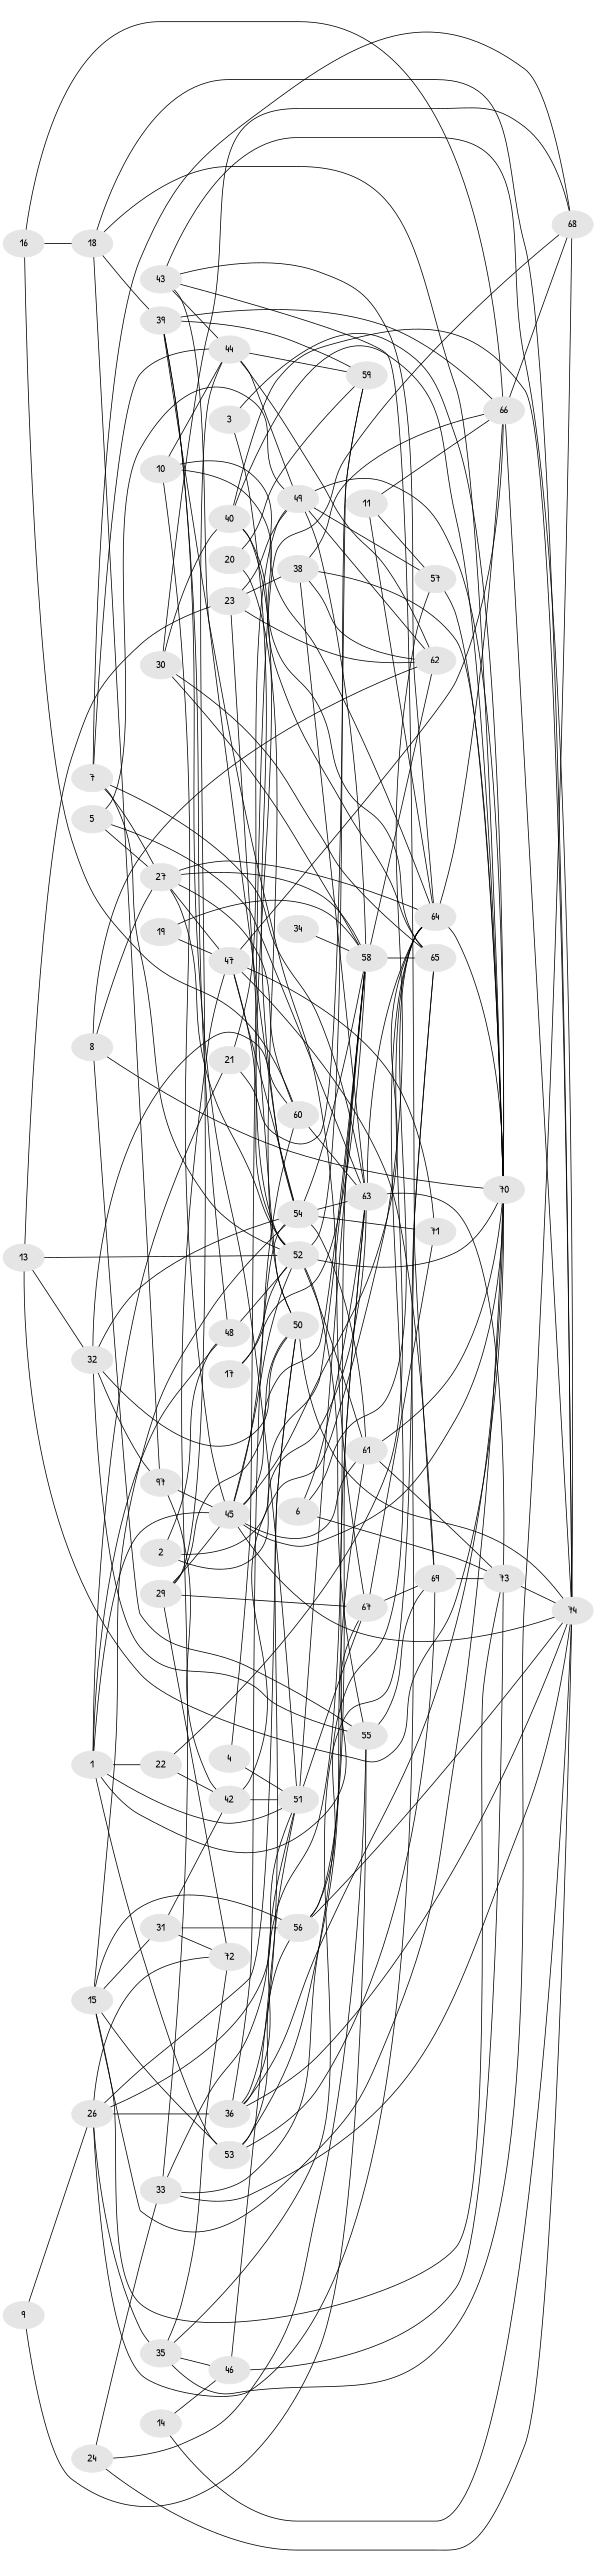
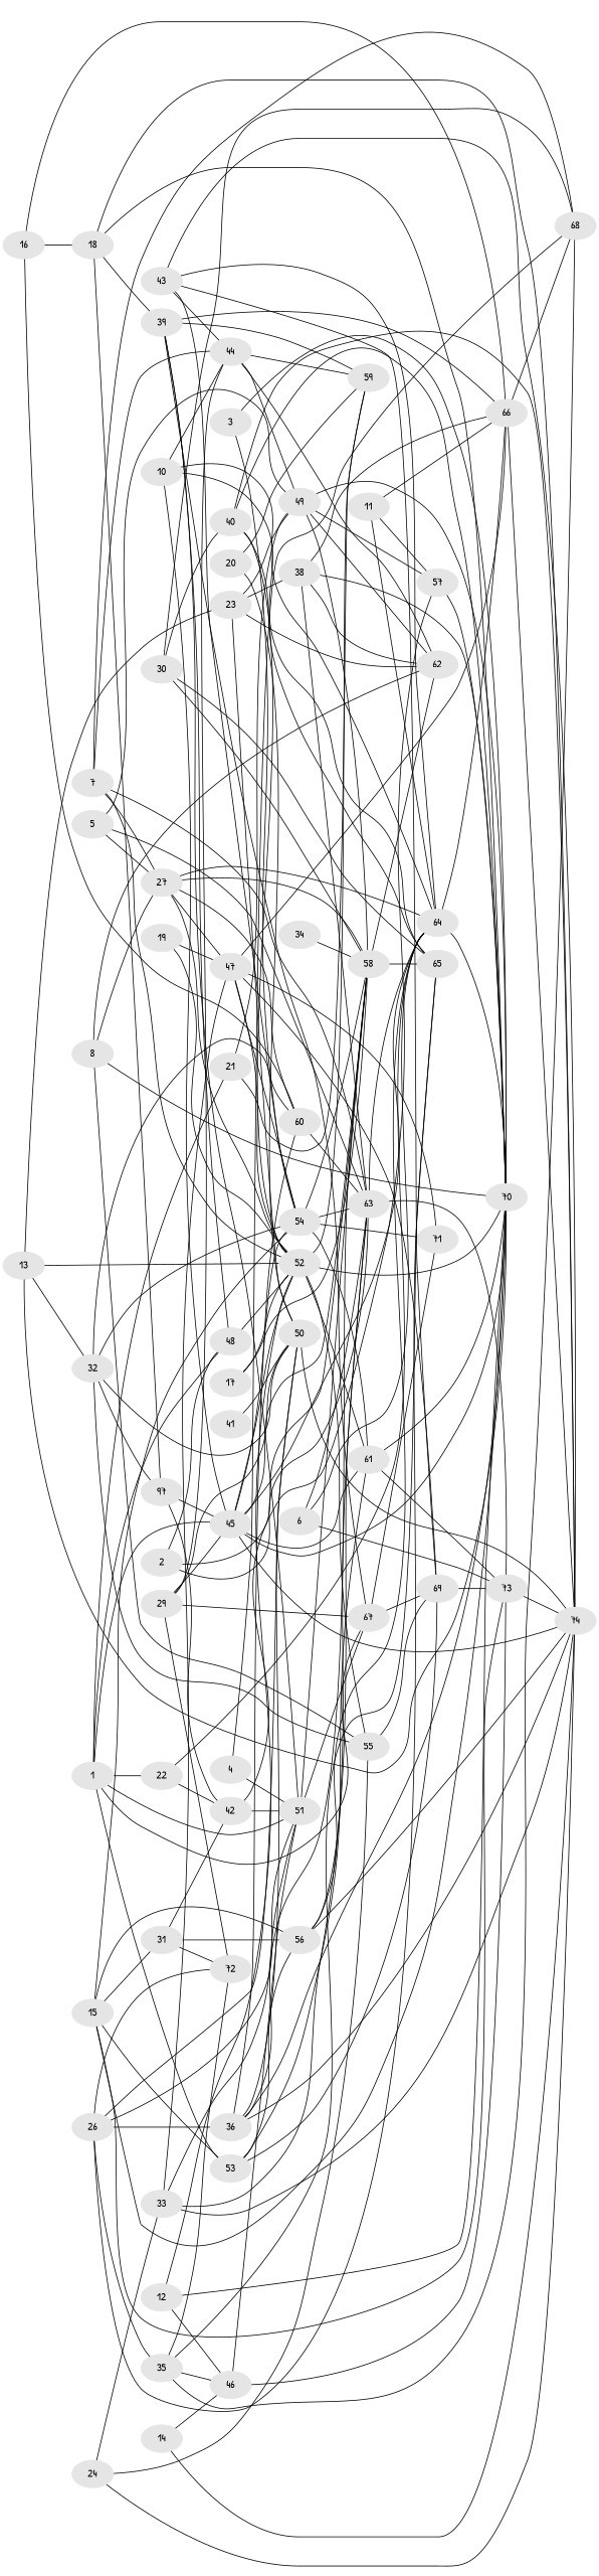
  graph {
    fontname="Patrick Hand"
    rankdir=LR
    node [color=gray90 fontname="Patrick Hand" style=filled]
    edge [fontname="Patrick Hand" weight=1.0]
    1
    21
    22
    45
    48
    51
    53
    67
    49
    59
    64
    42
    58
    70
    52
    74
    60
    61
    56
    69
    71
    2
    63
    62
    65
    73
    3
    54
    4
    68
    5
    27
    47
    57
    6
    66
    7
    44
    55
    8
-   9
    26
    50
    35
    36
    72
    10
    11
+   12
    46
    13
    23
    32
    38
    n55 [label=97]
    14
    15
    31
    16
    18
    39
    17
    19
    20
    24
    33
    29
    30
    40
    34
+   41
    43
    1 -- 21
    1 -- 22
    1 -- 45
    1 -- 48
    1 -- 51
    1 -- 53
    1 -- 67
    21 -- 49
    21 -- 59
    22 -- 64
    22 -- 42
    45 -- 64
    45 -- 58
    45 -- 70
    45 -- 52
    45 -- 74
    45 -- 60
    45 -- 61
    48 -- 52
    51 -- 67
    51 -- 58
    53 -- 61
    53 -- 56 [weight=2.0]
    53 -- 69
    67 -- 69
    67 -- 71
    49 -- 58
    49 -- 70
    49 -- 62
    49 -- 57
    64 -- 70
    64 -- 66
    42 -- 51
    42 -- 57
    58 -- 62
    58 -- 65
    52 -- 59
    52 -- 70
    52 -- 61
    52 -- 55
    60 -- 63
    61 -- 70 [weight=2.0]
    61 -- 73
    56 -- 64
    56 -- 74
    56 -- 63
    69 -- 73
    2 -- 48
    2 -- 58
    2 -- 63
    63 -- 64
    63 -- 73
    73 -- 74
    3 -- 70
    3 -- 54
    54 -- 58
    54 -- 61
    54 -- 71
    54 -- 63
    4 -- 51
    4 -- 68
    5 -- 49
    5 -- 63
    5 -- 27
    27 -- 64
    27 -- 58
    27 -- 52 [weight=2.0]
    27 -- 60 [weight=2.0]
    27 -- 47
    47 -- 52
    47 -- 69
    47 -- 71
    47 -- 54
    47 -- 66
    57 -- 70
    6 -- 64
    6 -- 63
    6 -- 73
    66 -- 74
    66 -- 68
    7 -- 52
    7 -- 63
    7 -- 68
    7 -- 27
    7 -- 44
    44 -- 49
    44 -- 59
    44 -- 62 [weight=2.0]
    55 -- 69
    8 -- 70
    8 -- 62
    8 -- 27
    8 -- 55
-   9 -- 55
-   9 -- 26
    26 -- 51
    26 -- 65
    26 -- 50
    26 -- 35
    26 -- 36
    26 -- 72
    50 -- 74
    35 -- 65
    35 -- 68
    35 -- 72
    35 -- 46
    36 -- 58
    36 -- 70
    36 -- 74
    36 -- 54
    36 -- 50
    10 -- 45
    10 -- 64
    10 -- 65
    10 -- 44
    11 -- 64
    11 -- 57
    11 -- 66
+   12 -- 70
+   12 -- 52
+   12 -- 46
    46 -- 51
    46 -- 73
    13 -- 70
    13 -- 52
    13 -- 23
    13 -- 32
    23 -- 49
    23 -- 62
    23 -- 50
    23 -- 38
    32 -- 60
    32 -- 54
    32 -- 55
    32 -- 50
    32 -- n55
    38 -- 70
    38 -- 63
    38 -- 62
    38 -- 66
    n55 -- 45
    n55 -- 42
    14 -- 74
    14 -- 46
    15 -- 53
    15 -- 70
    15 -- 56
    15 -- 73
    15 -- 54
    15 -- 31
    31 -- 42
    31 -- 56
    31 -- 72
    16 -- 60
    16 -- 66
    16 -- 18
    18 -- 70
    18 -- 74
    18 -- n55
    18 -- 39
    39 -- 48
    39 -- 51
    39 -- 67
    39 -- 59
    39 -- 66
    17 -- 58
    17 -- 52
-   19 -- 58
+   19 -- 52
    19 -- 47
    20 -- 59
    20 -- 50
    24 -- 74
    24 -- 55
    24 -- 33
    33 -- 51
    33 -- 74
    33 -- 63
    33 -- 47
    29 -- 45 [weight=2.0]
    29 -- 67
    29 -- 44
    29 -- 50
    29 -- 72
    30 -- 58
    30 -- 65
    30 -- 68
    30 -- 40
    40 -- 70
    40 -- 52
    40 -- 74
    40 -- 65
    34 -- 58
+   41 -- 50
    43 -- 64
    43 -- 74
    43 -- 69
    43 -- 54
    43 -- 44
  }
